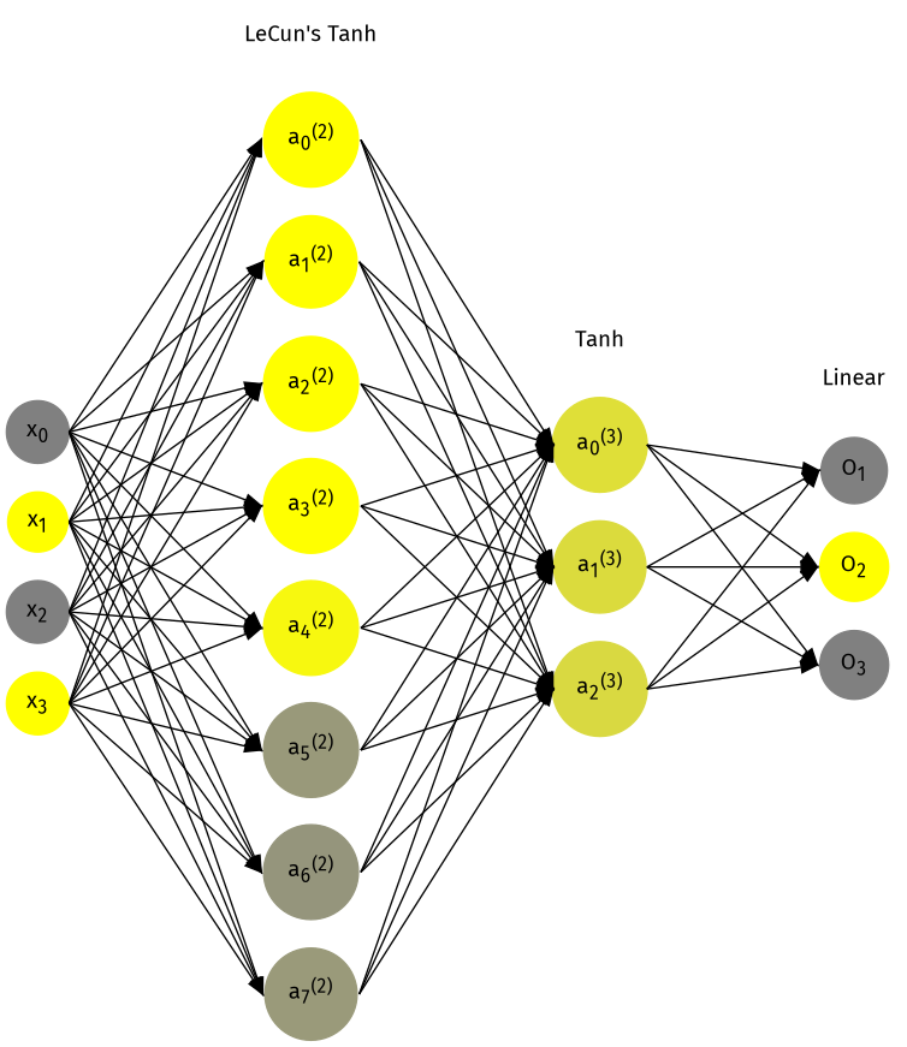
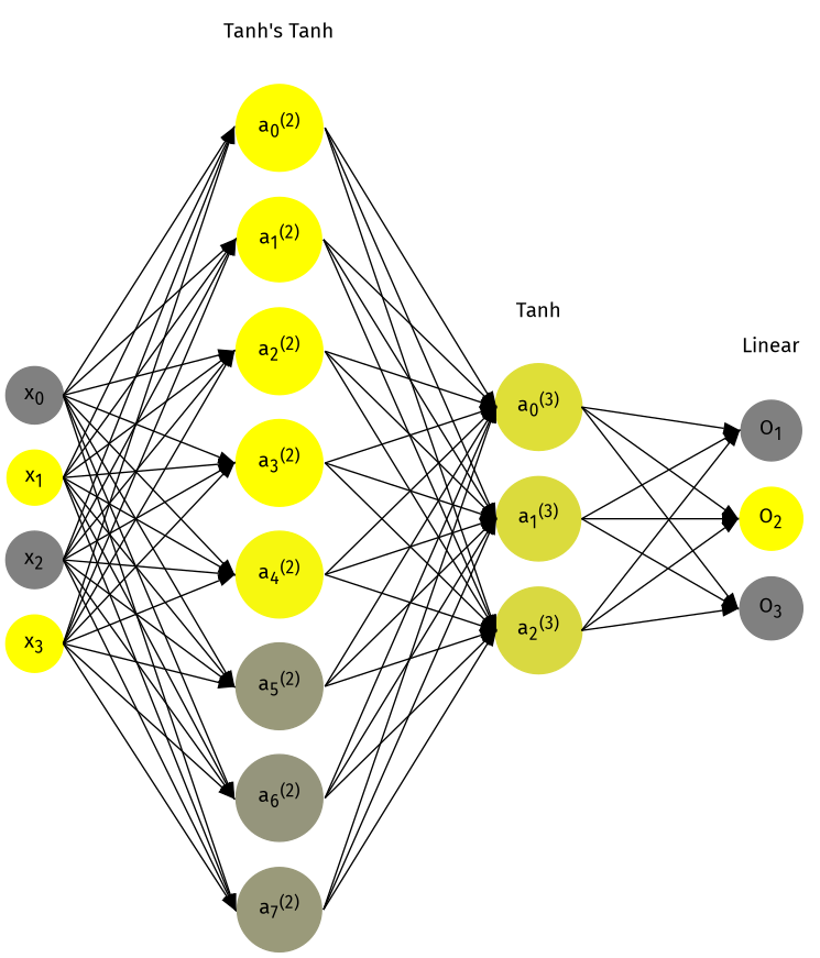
  digraph {
    rankdir=LR
    ranksep=1.4
    splines=false
    fontname="Fira Sans"
    node [color="0.1667, 0.0, 0.5" fillcolor="0.1667, 0.0, 0.5" shape=circle style=filled fontname="Fira Sans"]
    edge [headport=w style=solid tailport=e fontname="Fira Sans"]
    n1 [label=<x<sub>0</sub>>]
    n2 [color="0.1667, 1.0, 1.0" fillcolor="0.1667, 1.0, 1.0" label=<x<sub>1</sub>>]
    n3 [label=<x<sub>2</sub>>]
    n4 [color="0.1667, 1.0, 1.0" fillcolor="0.1667, 1.0, 1.0" label=<x<sub>3</sub>>]
    n5 [color="0.1667, 1.131894, 1.065947" fillcolor="0.1667, 1.131894, 1.065947" label=<a<sub>0</sub><sup>(2)</sup>>]
    n6 [color="0.1667, 1.403721, 1.201861" fillcolor="0.1667, 1.403721, 1.201861" label=<a<sub>1</sub><sup>(2)</sup>>]
    n7 [color="0.1667, 1.280864, 1.140432" fillcolor="0.1667, 1.280864, 1.140432" label=<a<sub>2</sub><sup>(2)</sup>>]
    n8 [color="0.1667, 1.298841, 1.149420" fillcolor="0.1667, 1.298841, 1.149420" label=<a<sub>3</sub><sup>(2)</sup>>]
    n9 [color="0.1667, 0.937521, 0.968761" fillcolor="0.1667, 0.937521, 0.968761" label=<a<sub>4</sub><sup>(2)</sup>>]
    n10 [color="0.1667, 0.199567, 0.599783" fillcolor="0.1667, 0.199567, 0.599783" label=<a<sub>5</sub><sup>(2)</sup>>]
    n11 [color="0.1667, 0.170597, 0.585298" fillcolor="0.1667, 0.170597, 0.585298" label=<a<sub>6</sub><sup>(2)</sup>>]
    n12 [color="0.1667, 0.206161, 0.603081" fillcolor="0.1667, 0.206161, 0.603081" label=<a<sub>7</sub><sup>(2)</sup>>]
    n13 [color="0.1667, 0.745739, 0.872869" fillcolor="0.1667, 0.745739, 0.872869" label=<a<sub>0</sub><sup>(3)</sup>>]
    n14 [color="0.1667, 0.718307, 0.859153" fillcolor="0.1667, 0.718307, 0.859153" label=<a<sub>1</sub><sup>(3)</sup>>]
    n15 [color="0.1667, 0.696545, 0.848273" fillcolor="0.1667, 0.696545, 0.848273" label=<a<sub>2</sub><sup>(3)</sup>>]
    n16 [label=<O<sub>1</sub>>]
    n17 [color="0.1667, 1.0, 1.0" fillcolor="0.1667, 1.0, 1.0" label=<O<sub>2</sub>>]
    n18 [label=<O<sub>3</sub>>]
-   n19 [label="LeCun's Tanh" shape=plaintext color="" fillcolor="" style=""]
+   n19 [label="Tanh's Tanh" shape=plaintext color="" fillcolor="" style=""]
    n20 [label=Tanh shape=plaintext color="" fillcolor="" style=""]
    n21 [label=Linear shape=plaintext color="" fillcolor="" style=""]
    subgraph sub_1 {
      n1
    }
    subgraph sub_2 {
      n2
    }
    subgraph sub_3 {
      n3
    }
    subgraph sub_4 {
      n4
    }
    subgraph sub_5 {
      n5
    }
    subgraph sub_6 {
      n6
    }
    subgraph sub_7 {
      n7
    }
    subgraph sub_8 {
      n8
    }
    subgraph sub_9 {
      n9
    }
    subgraph sub_10 {
      n10
    }
    subgraph sub_11 {
      n11
    }
    subgraph sub_12 {
      n12
    }
    subgraph sub_13 {
      n13
    }
    subgraph sub_14 {
      n14
    }
    subgraph sub_15 {
      n15
    }
    subgraph sub_16 {
      n16
    }
    subgraph sub_17 {
      n17
    }
    subgraph sub_18 {
      n18
    }
    subgraph sub_19 {
      rank=same
      n1
      n2
      n3
      n4
    }
    subgraph sub_20 {
      rank=same
      n5
      n6
      n7
      n8
      n9
      n10
      n11
      n12
    }
    subgraph sub_21 {
      rank=same
      n13
      n14
      n15
    }
    subgraph sub_22 {
      rank=same
      n16
      n17
      n18
    }
    subgraph sub_23 {
      rank=same
      n5
      n19
    }
    subgraph sub_24 {
      rank=same
      n13
      n20
    }
    subgraph sub_25 {
      rank=same
      n16
      n21
    }
    n1 -> n2 [style=invis]
    n1 -> n5
    n1 -> n6
    n1 -> n7
    n1 -> n8
    n1 -> n9
    n1 -> n10
    n1 -> n11
    n1 -> n12
    n2 -> n3 [style=invis]
    n2 -> n5
    n2 -> n6
    n2 -> n7
    n2 -> n8
    n2 -> n9
    n2 -> n10
    n2 -> n11
    n2 -> n12
    n3 -> n4 [style=invis]
    n3 -> n5
    n3 -> n6
    n3 -> n7
    n3 -> n8
    n3 -> n9
    n3 -> n10
    n3 -> n11
    n3 -> n12
    n4 -> n5
    n4 -> n6
    n4 -> n7
    n4 -> n8
    n4 -> n9
    n4 -> n10
    n4 -> n11
    n4 -> n12
    n5 -> n6 [style=invis]
    n5 -> n13
    n5 -> n14
    n5 -> n15
    n6 -> n7 [style=invis]
    n6 -> n13
    n6 -> n14
    n6 -> n15
    n7 -> n8 [style=invis]
    n7 -> n13
    n7 -> n14
    n7 -> n15
    n8 -> n9 [style=invis]
    n8 -> n13
    n8 -> n14
    n8 -> n15
    n9 -> n10 [style=invis]
    n9 -> n13
    n9 -> n14
    n9 -> n15
    n10 -> n11 [style=invis]
    n10 -> n13
    n10 -> n14
    n10 -> n15
    n11 -> n12 [style=invis]
    n11 -> n13
    n11 -> n14
    n11 -> n15
    n12 -> n13
    n12 -> n14
    n12 -> n15
    n13 -> n14 [style=invis]
    n13 -> n16
    n13 -> n17
    n13 -> n18
    n14 -> n15 [style=invis]
    n14 -> n16
    n14 -> n17
    n14 -> n18
    n15 -> n16
    n15 -> n17
    n15 -> n18
    n16 -> n17 [style=invis]
    n17 -> n18 [style=invis]
    n19 -> n5 [style=invis]
    n20 -> n13 [style=invis]
    n21 -> n16 [style=invis]
  }
